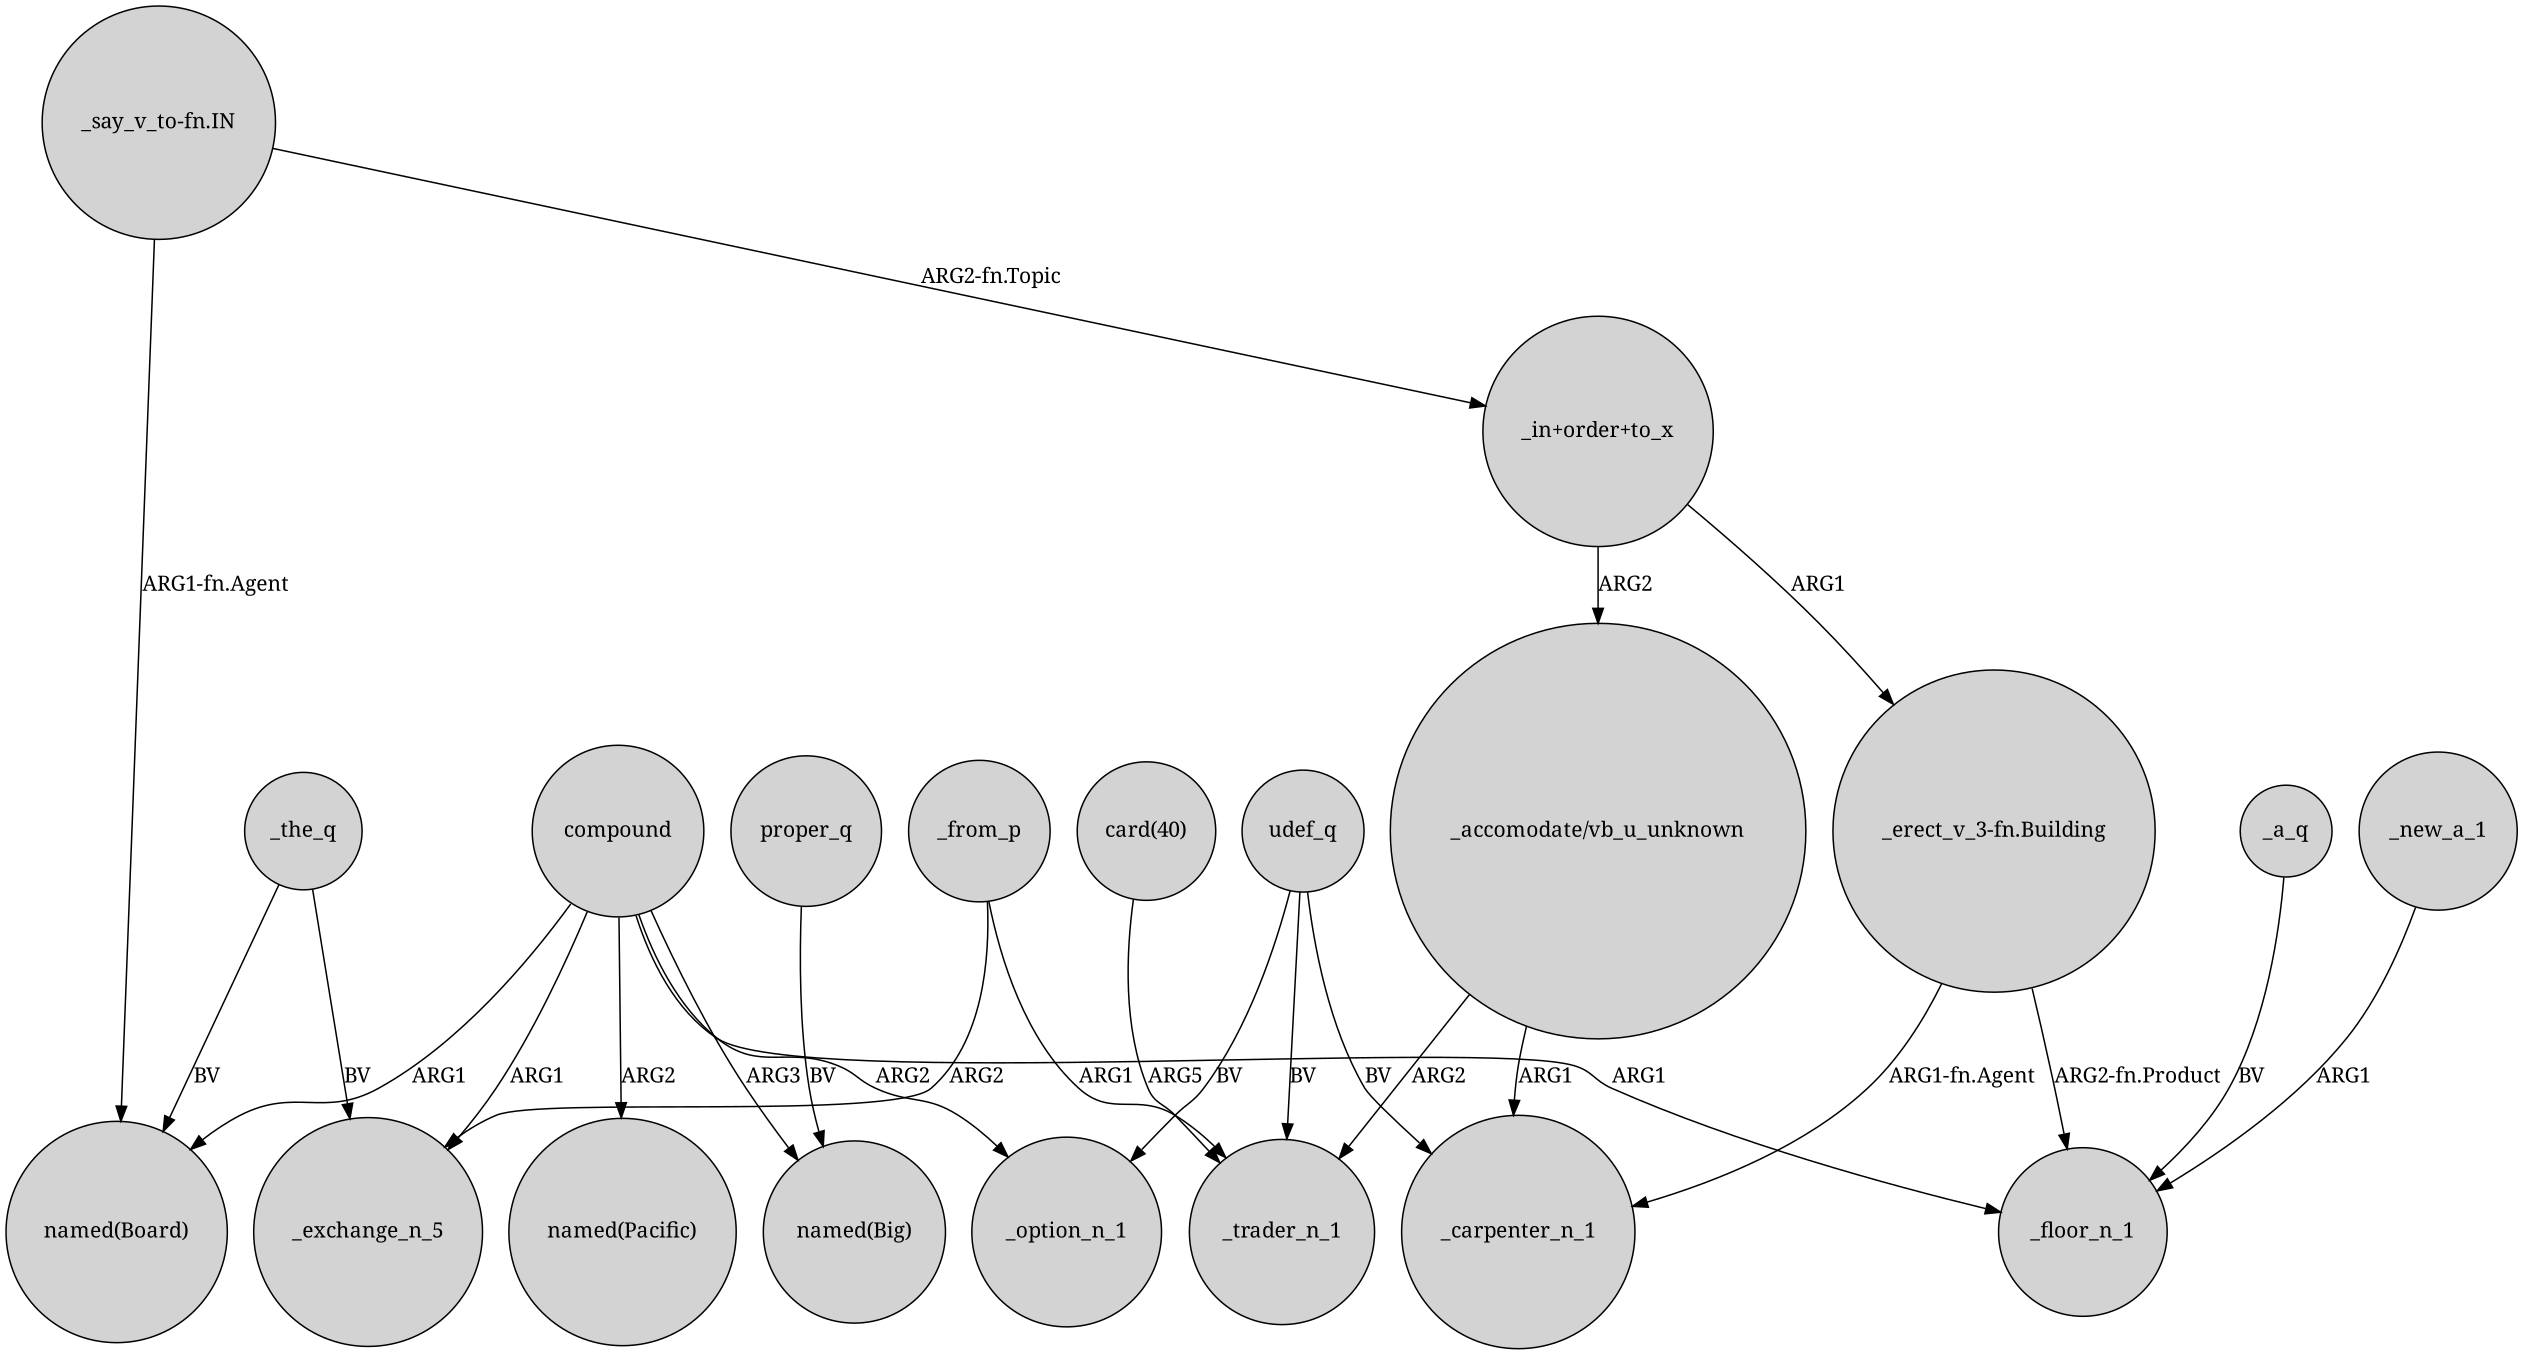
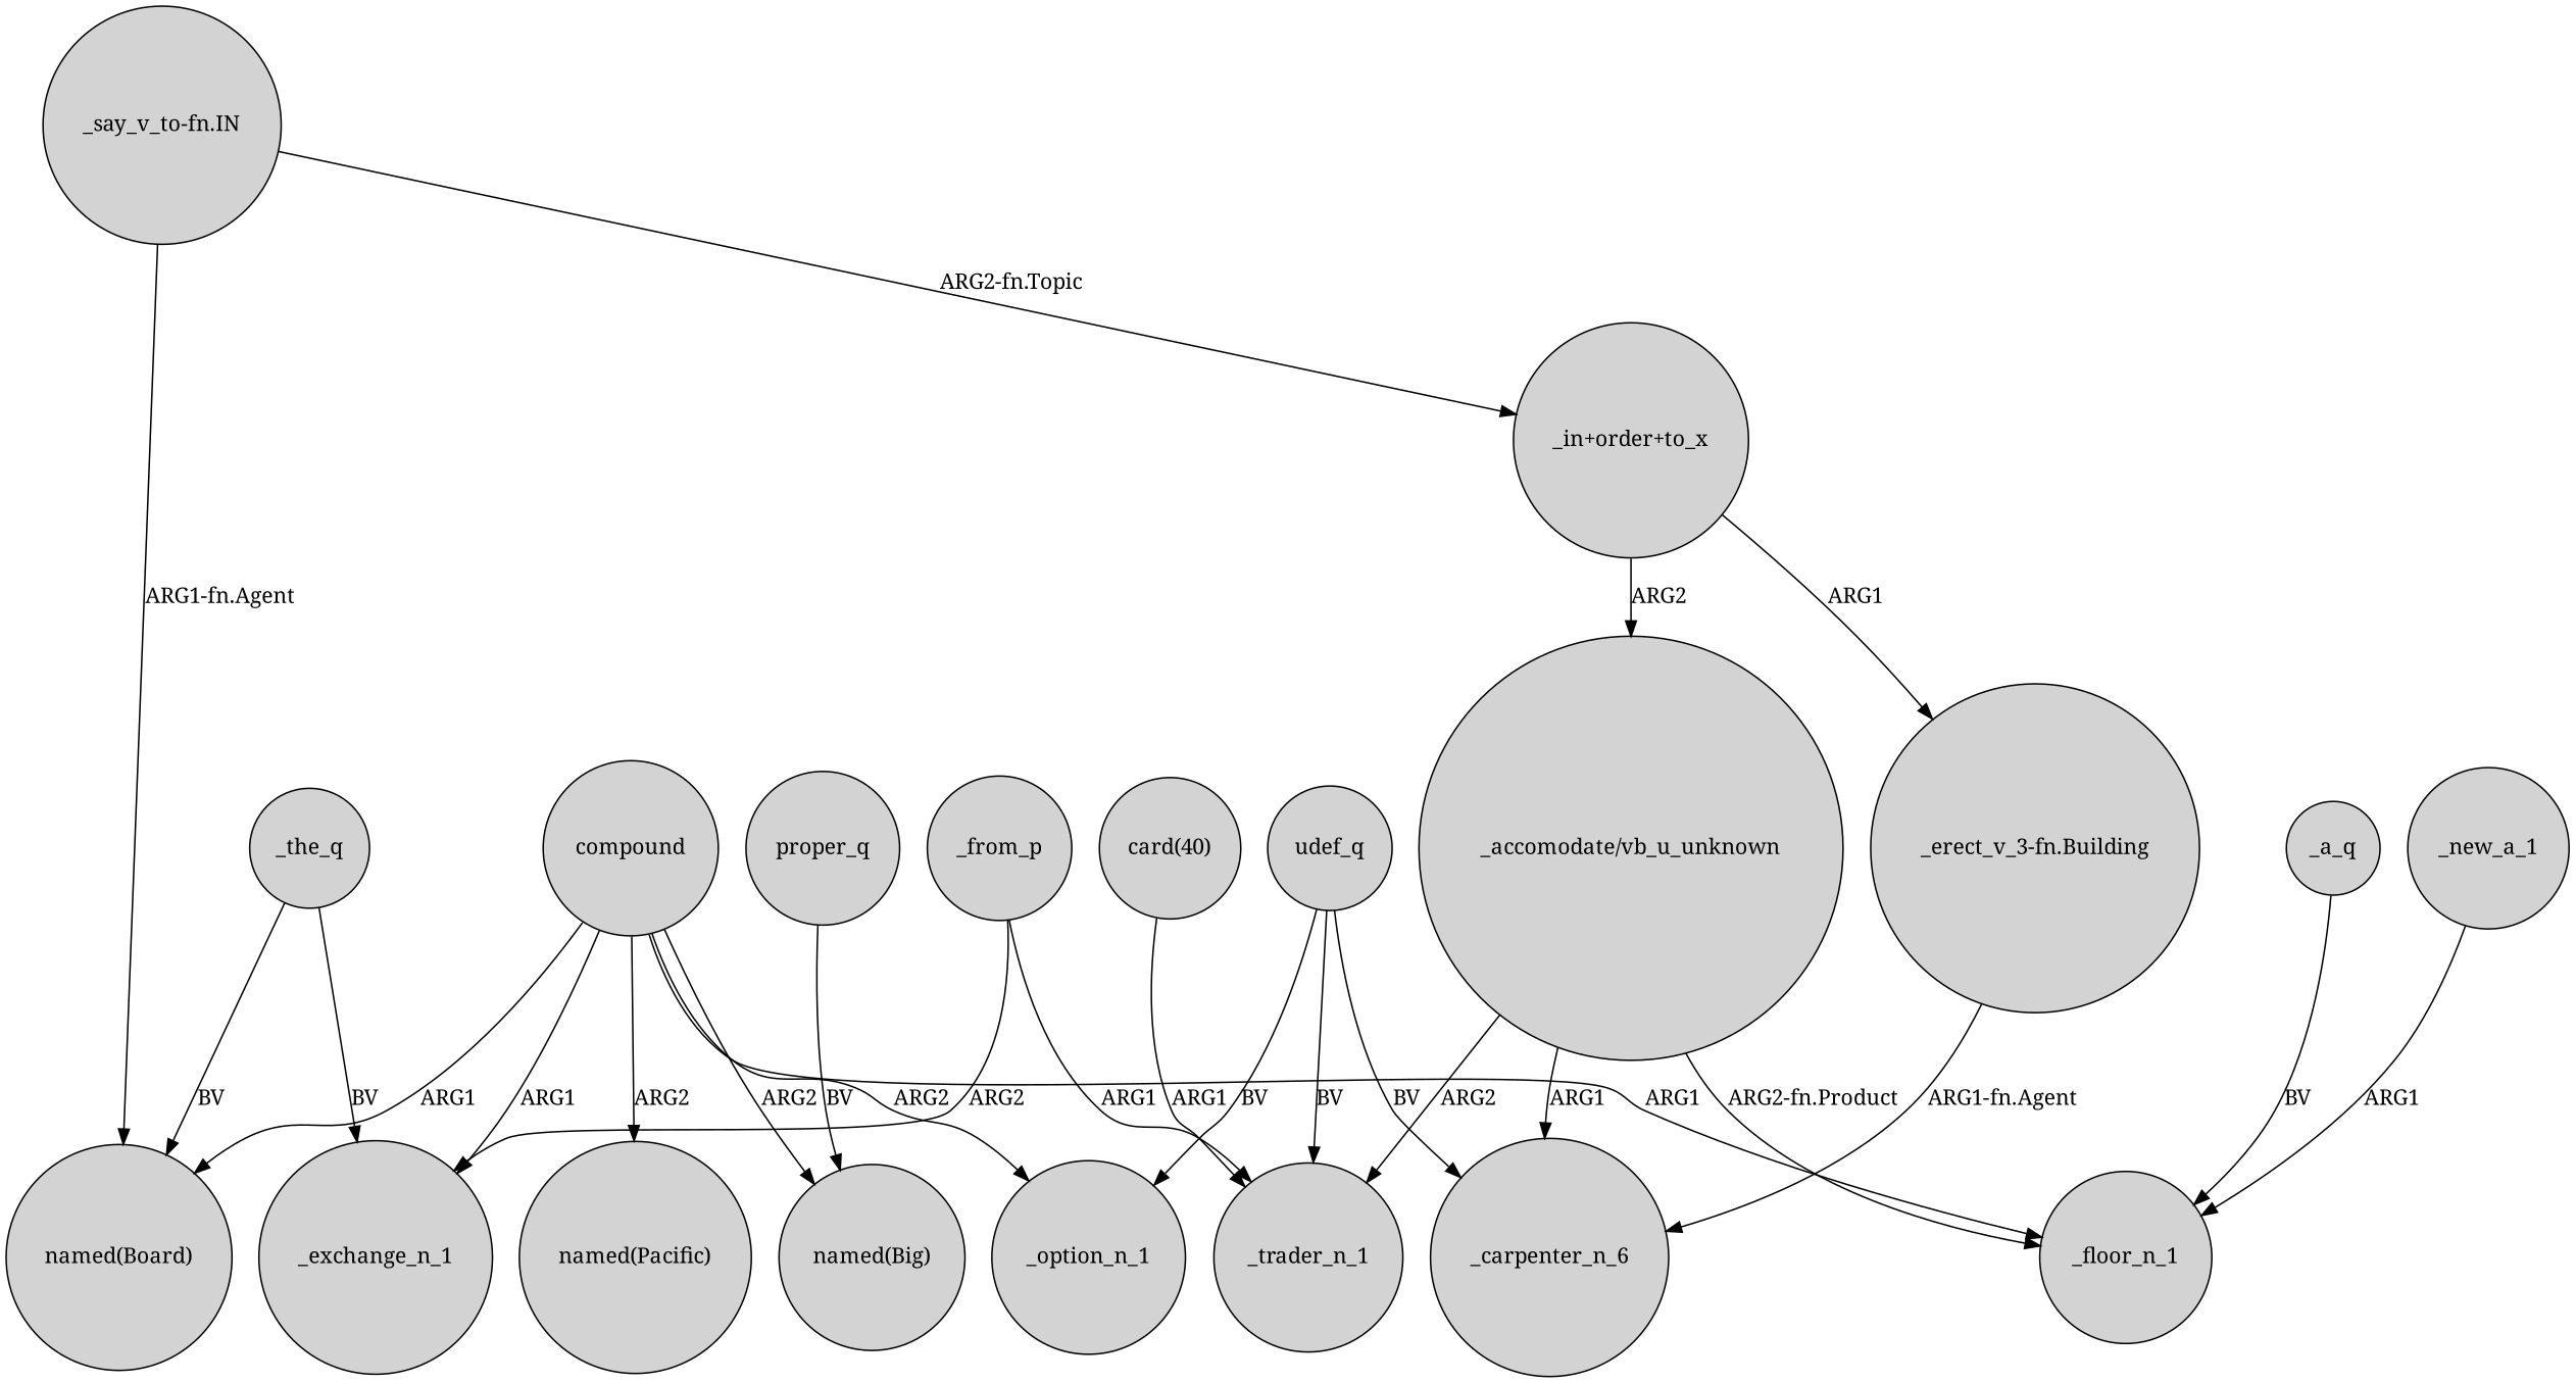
  digraph {
    fontname="Noto Serif"
    node [fontname="Noto Serif" shape=circle style=filled]
    edge [fontname="Noto Serif"]
    _the_q
    "named(Board)"
-   _exchange_n_1 [label=_exchange_n_5]
+   _exchange_n_1
    udef_q
    _option_n_1
    _trader_n_1
-   _carpenter_n_1
+   _carpenter_n_1 [label=_carpenter_n_6]
    _from_p
    compound
    _floor_n_1
    "named(Pacific)"
    "named(Big)"
    n13 [label="_erect_v_3-fn.Building"]
    "_in+order+to_x"
    "_accomodate/vb_u_unknown"
    _new_a_1
    "_say_v_to-fn.IN"
    "card(40)"
    proper_q
    _a_q
    _the_q -> "named(Board)" [label=BV]
    _the_q -> _exchange_n_1 [label=BV]
    udef_q -> _option_n_1 [label=BV]
    udef_q -> _trader_n_1 [label=BV]
    udef_q -> _carpenter_n_1 [label=BV]
    _from_p -> _exchange_n_1 [label=ARG2]
    _from_p -> _trader_n_1 [label=ARG1]
    compound -> "named(Board)" [label=ARG1]
    compound -> _exchange_n_1 [label=ARG1]
    compound -> _option_n_1 [label=ARG2]
    compound -> _floor_n_1 [label=ARG1]
    compound -> "named(Pacific)" [label=ARG2]
-   compound -> "named(Big)" [label=ARG3]
+   compound -> "named(Big)" [label=ARG2]
    n13 -> _carpenter_n_1 [label="ARG1-fn.Agent"]
-   n13 -> _floor_n_1 [label="ARG2-fn.Product"]
+   "_accomodate/vb_u_unknown" -> _floor_n_1 [label="ARG2-fn.Product"]
    "_in+order+to_x" -> n13 [label=ARG1]
    "_in+order+to_x" -> "_accomodate/vb_u_unknown" [label=ARG2]
    "_accomodate/vb_u_unknown" -> _trader_n_1 [label=ARG2]
    "_accomodate/vb_u_unknown" -> _carpenter_n_1 [label=ARG1]
    _new_a_1 -> _floor_n_1 [label=ARG1]
    "_say_v_to-fn.IN" -> "named(Board)" [label="ARG1-fn.Agent"]
    "_say_v_to-fn.IN" -> "_in+order+to_x" [label="ARG2-fn.Topic"]
-   "card(40)" -> _trader_n_1 [label=ARG5]
+   "card(40)" -> _trader_n_1 [label=ARG1]
    proper_q -> "named(Big)" [label=BV]
    _a_q -> _floor_n_1 [label=BV]
  }
